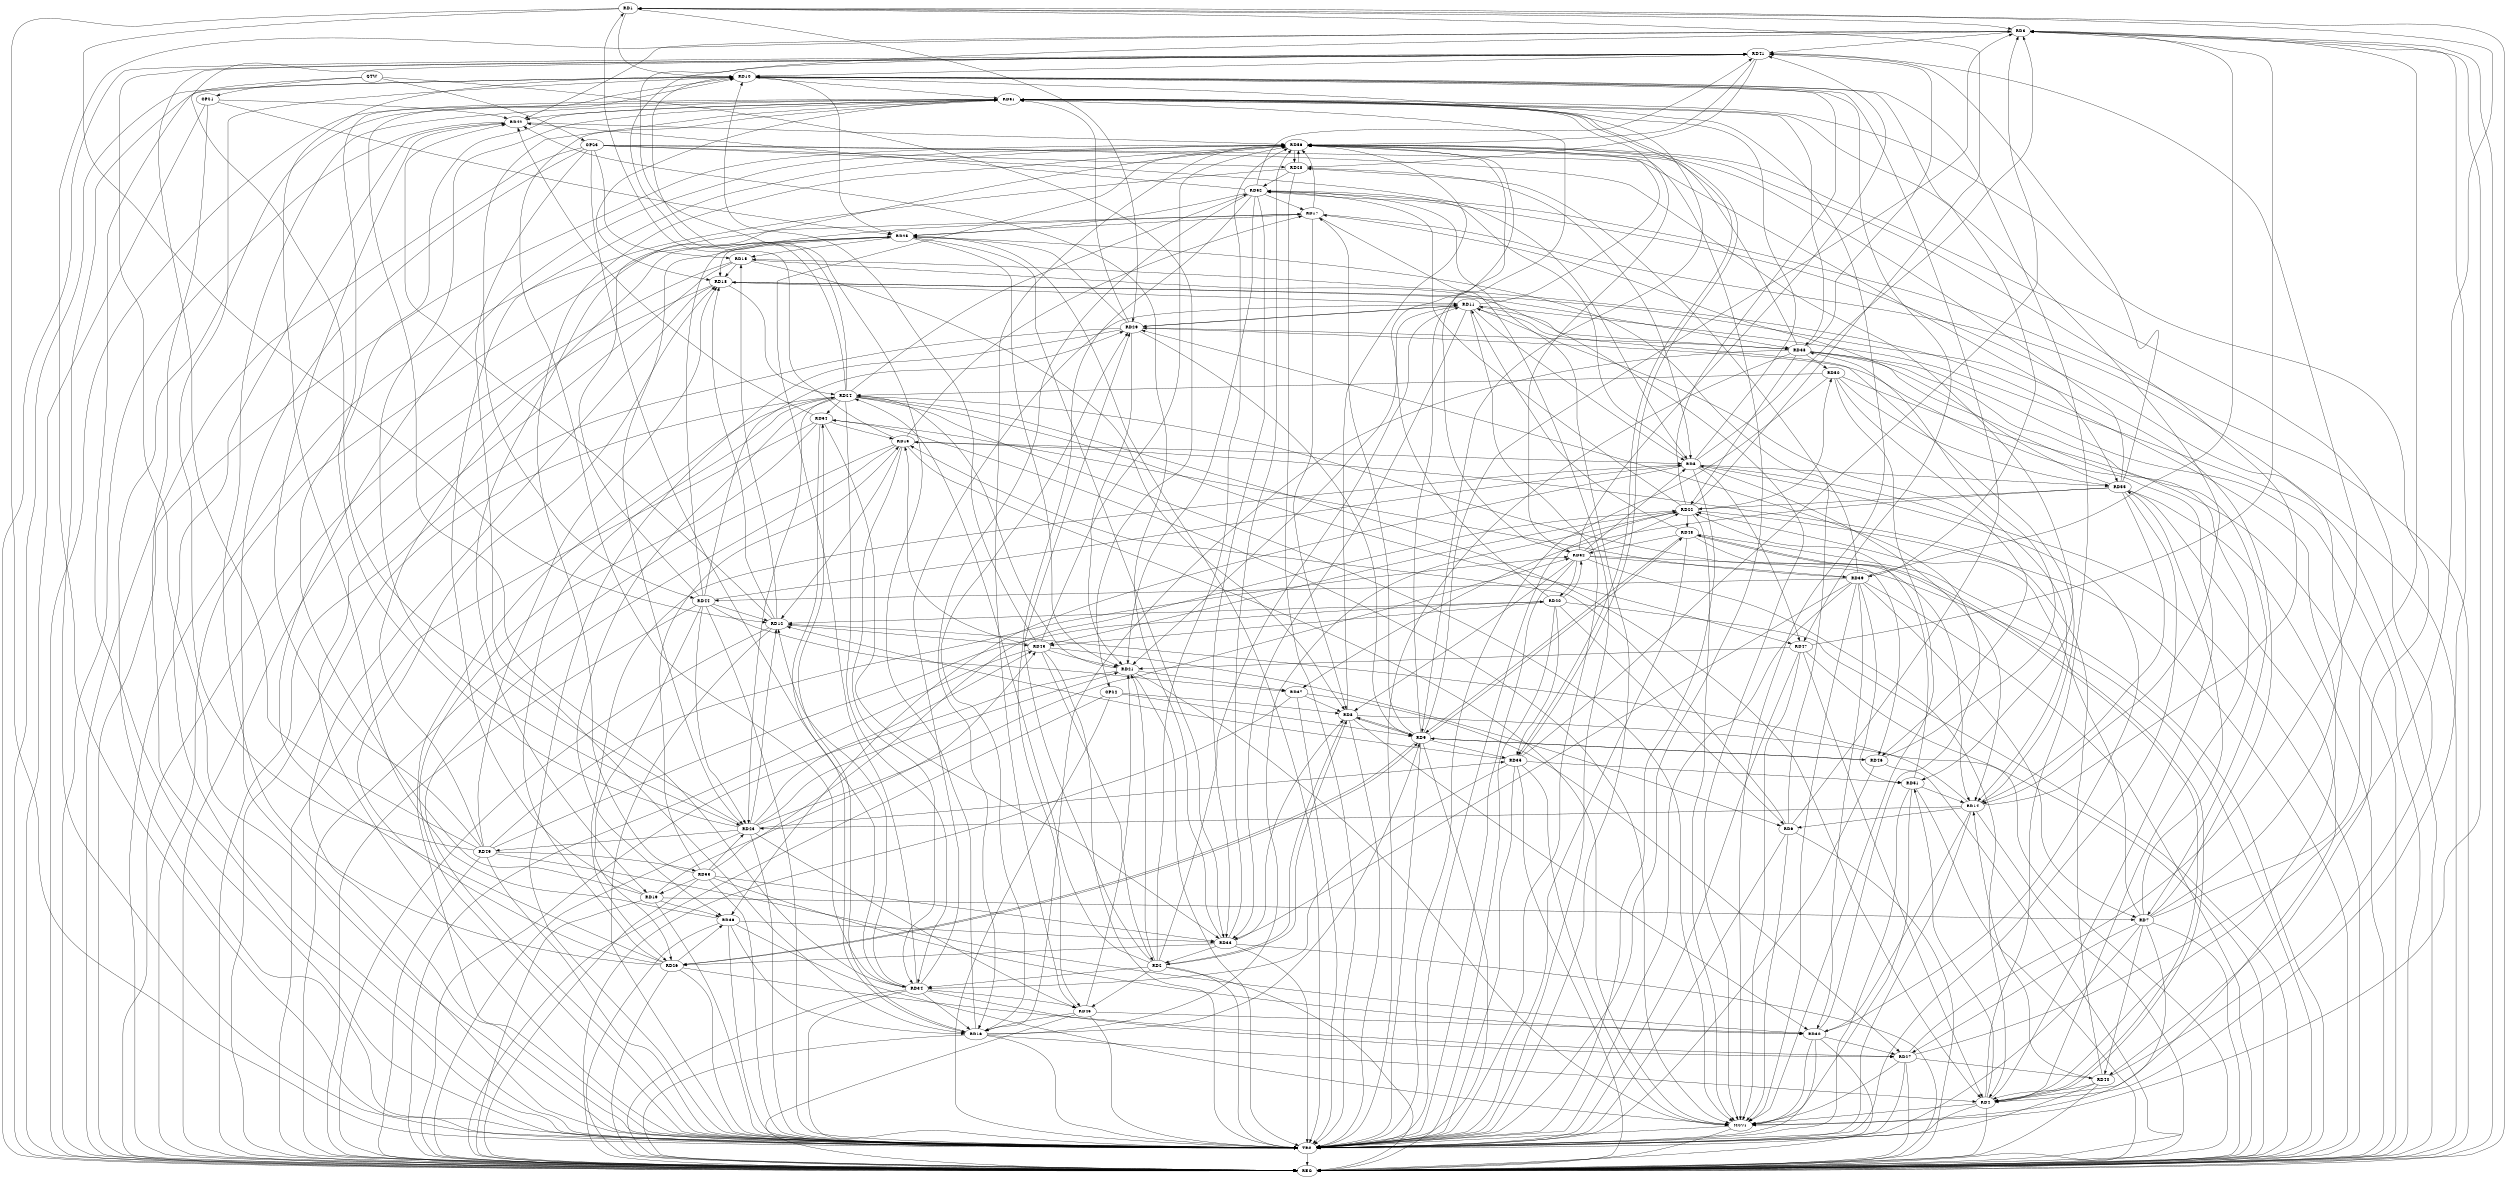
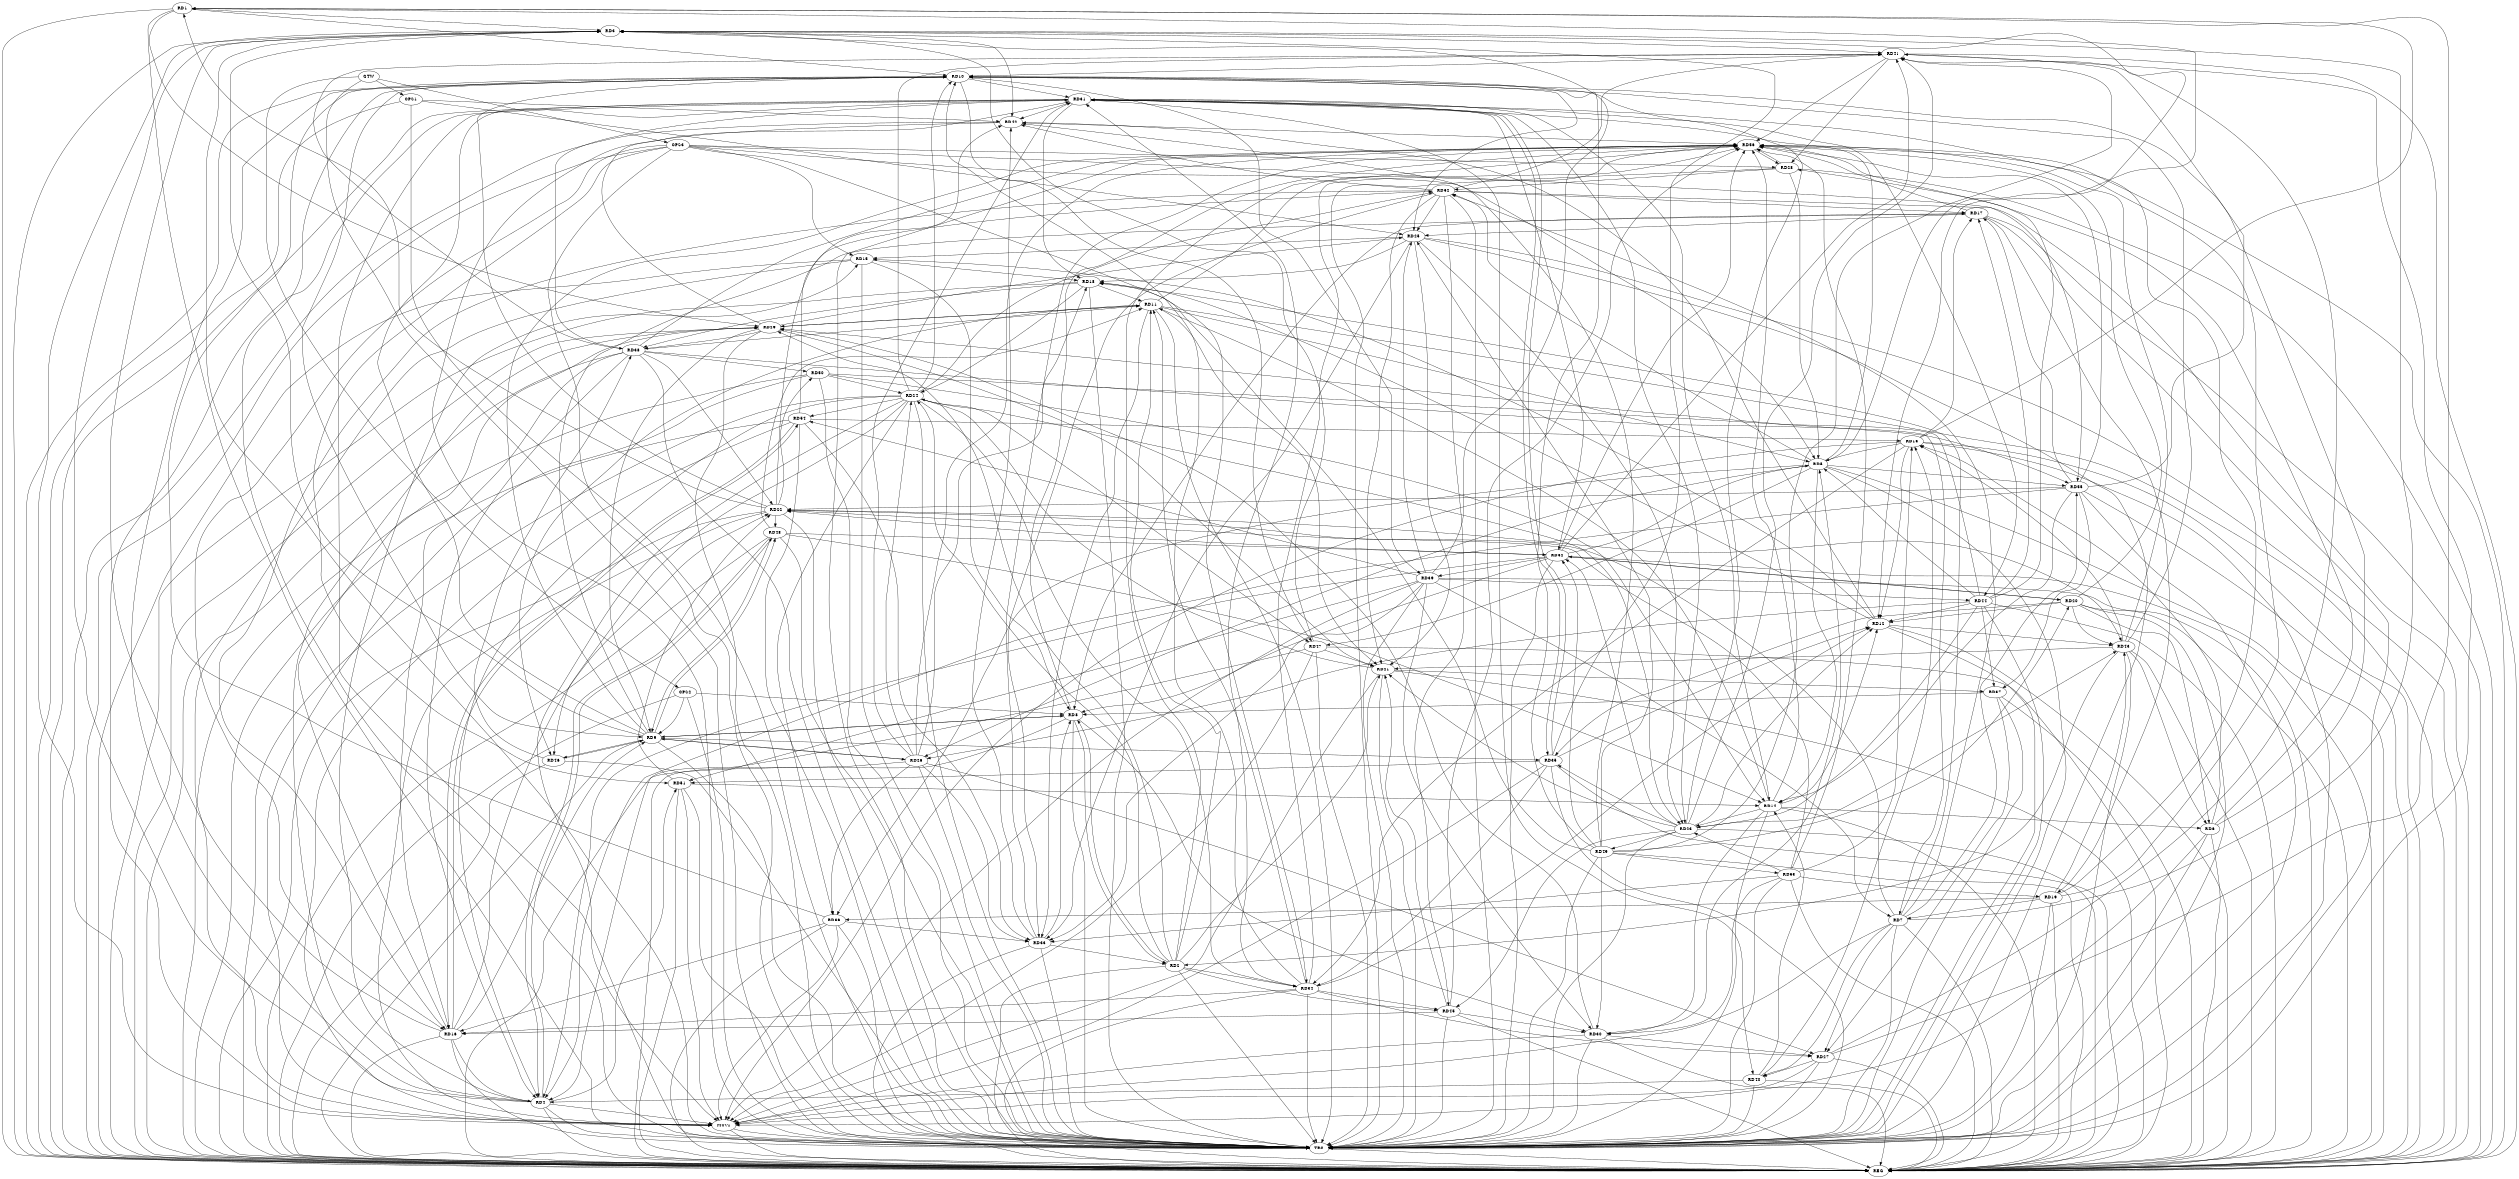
  strict digraph {
    n1 [label=RD1]
    n2 [label=RD3]
    n3 [label=RD12]
    n4 [label=RD29]
    n5 [label=REG]
    n6 [label=TRC]
    n7 [label=RD10]
    n8 [label=MSV1]
    n9 [label=RD41]
    n10 [label=RD42]
    n11 [label=RD15]
    n12 [label=RD18]
    n13 [label=RD43]
    n14 [label=RD11]
    n15 [label=RD21]
    n16 [label=RD31]
    n17 [label=RD9]
    n18 [label=RD25]
    n19 [label=RD38]
    n20 [label=RD2]
    n21 [label=RD8]
    n22 [label=RD24]
    n23 [label=RD34]
    n24 [label=RD45]
    n25 [label=RD56]
    n26 [label=RD30]
    n27 [label=RD5]
    n28 [label=RD46]
    n29 [label=RD33]
    n30 [label=RD37]
    n31 [label=RD4]
    n32 [label=RD36]
    n33 [label=RD47]
    n34 [label=RD52]
    n35 [label=RD23]
    n36 [label=RD54]
    n37 [label=RD27]
    n38 [label=RD16]
    n39 [label=RD28]
    n40 [label=RD51]
    n41 [label=RD14]
    n42 [label=RD22]
    n43 [label=RD48]
    n44 [label=RD39]
    n45 [label=RD32]
    n46 [label=RD26]
    n47 [label=RD55]
    n48 [label=RD6]
    n49 [label=RD40]
    n50 [label=RD35]
    n51 [label=RD44]
    n52 [label=RD17]
    n53 [label=RD13]
    n54 [label=RD7]
    n55 [label=RD50]
    n56 [label=RD19]
    n57 [label=RD49]
    n58 [label=RD20]
    n59 [label=RD53]
    n60 [label=CPS1]
    n61 [label=CPS2]
    n62 [label=CPS3]
    n63 [label=GTW]
    n1 -> n2
    n1 -> n3
    n1 -> n4
    n1 -> n5
    n1 -> n6
    n1 -> n7
    n2 -> n5
    n2 -> n6
    n2 -> n8
    n2 -> n9
    n2 -> n10
    n3 -> n5
    n3 -> n6
    n3 -> n10
    n3 -> n11
    n3 -> n12
    n3 -> n13
    n4 -> n5
    n4 -> n6
    n4 -> n14
    n4 -> n15
    n4 -> n16
    n4 -> n17
    n4 -> n18
    n4 -> n19
    n6 -> n5
    n7 -> n5
    n7 -> n6
    n7 -> n16
    n7 -> n17
    n7 -> n18
    n7 -> n33
    n7 -> n44
    n8 -> n5
    n8 -> n6
    n9 -> n5
    n9 -> n6
    n9 -> n7
    n9 -> n25
    n9 -> n39
    n10 -> n5
    n10 -> n6
    n10 -> n25
    n11 -> n5
    n11 -> n6
    n11 -> n8
    n11 -> n12
    n11 -> n21
    n12 -> n5
    n12 -> n6
    n12 -> n14
    n12 -> n19
    n12 -> n22
    n13 -> n5
    n13 -> n6
    n13 -> n7
    n13 -> n15
    n13 -> n20
    n13 -> n25
    n13 -> n48
    n13 -> n53
    n14 -> n4
    n14 -> n5
    n14 -> n6
    n14 -> n15
    n14 -> n25
    n14 -> n27
    n14 -> n28
    n14 -> n29
    n15 -> n5
    n15 -> n6
    n15 -> n8
    n15 -> n22
    n15 -> n30
    n16 -> n5
    n16 -> n6
    n16 -> n8
    n16 -> n10
    n16 -> n12
    n16 -> n19
    n16 -> n35
    n16 -> n41
    n16 -> n45
    n16 -> n49
    n16 -> n50
    n16 -> n51
    n17 -> n2
    n17 -> n5
    n17 -> n6
    n17 -> n16
    n17 -> n21
    n17 -> n28
    n17 -> n43
    n17 -> n46
    n17 -> n50
    n17 -> n52
    n18 -> n5
    n18 -> n6
    n18 -> n11
    n18 -> n12
    n18 -> n15
    n18 -> n29
    n18 -> n35
    n19 -> n5
    n19 -> n6
    n19 -> n9
    n19 -> n14
    n19 -> n25
    n19 -> n31
    n19 -> n38
    n19 -> n42
    n19 -> n54
    n19 -> n55
    n20 -> n4
    n20 -> n5
    n20 -> n6
    n20 -> n14
    n20 -> n15
    n20 -> n21
    n20 -> n22
    n20 -> n23
    n20 -> n24
    n20 -> n25
    n21 -> n5
    n21 -> n6
    n21 -> n17
    n21 -> n20
    n21 -> n25
    n21 -> n26
    n22 -> n5
    n22 -> n6
    n22 -> n7
    n22 -> n8
    n22 -> n9
    n22 -> n23
    n22 -> n28
    n22 -> n31
    n22 -> n32
    n22 -> n33
    n22 -> n34
    n22 -> n35
    n22 -> n36
    n23 -> n3
    n23 -> n5
    n23 -> n6
    n23 -> n7
    n23 -> n14
    n23 -> n16
    n23 -> n24
    n23 -> n25
    n23 -> n37
    n23 -> n38
    n24 -> n5
    n24 -> n6
    n24 -> n15
    n24 -> n25
    n24 -> n26
    n24 -> n38
    n25 -> n5
    n25 -> n6
    n25 -> n39
    n26 -> n4
    n26 -> n5
    n26 -> n6
    n26 -> n8
    n26 -> n27
    n26 -> n37
    n27 -> n2
    n27 -> n5
    n27 -> n6
    n27 -> n16
    n27 -> n32
    n27 -> n33
    n27 -> n34
    n27 -> n41
    n27 -> n46
    n27 -> n47
    n28 -> n5
    n28 -> n6
    n28 -> n17
    n28 -> n19
    n29 -> n5
    n29 -> n6
    n29 -> n10
    n29 -> n20
    n29 -> n21
    n29 -> n25
    n30 -> n5
    n30 -> n6
    n30 -> n21
    n30 -> n37
    n31 -> n2
    n31 -> n4
    n31 -> n5
    n31 -> n6
    n31 -> n7
    n31 -> n8
    n31 -> n11
    n31 -> n40
    n31 -> n43
    n32 -> n5
    n32 -> n6
    n32 -> n7
    n32 -> n8
    n32 -> n29
    n32 -> n38
    n33 -> n2
    n33 -> n5
    n33 -> n6
    n33 -> n8
    n33 -> n15
    n33 -> n31
    n34 -> n5
    n34 -> n6
    n34 -> n9
    n34 -> n10
    n34 -> n15
    n34 -> n18
    n34 -> n24
    n34 -> n29
    n34 -> n38
    n34 -> n52
    n35 -> n3
    n35 -> n5
    n35 -> n6
    n35 -> n7
    n35 -> n9
    n35 -> n13
    n35 -> n15
    n35 -> n24
    n35 -> n45
    n35 -> n50
    n35 -> n57
    n36 -> n5
    n36 -> n6
    n36 -> n8
    n36 -> n10
    n36 -> n29
    n36 -> n38
    n36 -> n53
    n37 -> n1
    n37 -> n5
    n37 -> n6
    n37 -> n8
    n37 -> n9
    n37 -> n49
    n38 -> n2
    n38 -> n4
    n38 -> n5
    n38 -> n6
    n38 -> n17
    n38 -> n31
    n38 -> n36
    n38 -> n42
    n39 -> n5
    n39 -> n6
    n39 -> n25
    n39 -> n27
    n39 -> n34
    n40 -> n5
    n40 -> n6
    n40 -> n8
    n40 -> n41
    n40 -> n42
    n41 -> n3
    n41 -> n5
    n41 -> n6
    n41 -> n14
    n41 -> n25
    n41 -> n26
    n41 -> n35
    n41 -> n48
    n42 -> n1
    n42 -> n5
    n42 -> n6
    n42 -> n7
    n42 -> n8
    n42 -> n13
    n42 -> n34
    n42 -> n43
    n42 -> n55
    n43 -> n5
    n43 -> n6
    n43 -> n14
    n43 -> n17
    n43 -> n31
    n43 -> n41
    n43 -> n45
    n44 -> n2
    n44 -> n5
    n44 -> n6
    n44 -> n8
    n44 -> n18
    n44 -> n26
    n44 -> n29
    n44 -> n36
    n44 -> n40
    n44 -> n51
    n44 -> n54
    n45 -> n5
    n45 -> n6
    n45 -> n9
    n45 -> n21
    n45 -> n25
    n45 -> n27
    n45 -> n31
    n45 -> n42
    n45 -> n44
    n45 -> n58
    n46 -> n5
    n46 -> n6
    n46 -> n12
    n46 -> n16
    n46 -> n17
    n46 -> n22
    n46 -> n25
-   n29 -> n46
+   n46 -> n29
    n46 -> n32
    n46 -> n37
    n47 -> n5
    n47 -> n6
    n47 -> n9
    n47 -> n25
    n47 -> n30
    n47 -> n31
    n47 -> n41
    n47 -> n42
    n47 -> n52
    n48 -> n5
    n48 -> n6
    n48 -> n7
    n48 -> n8
    n48 -> n39
    n48 -> n53
    n49 -> n5
    n49 -> n6
-   n49 -> n25
+   n17 -> n25
    n49 -> n31
    n49 -> n41
    n49 -> n53
    n50 -> n2
    n50 -> n3
    n50 -> n5
    n50 -> n6
    n50 -> n8
    n50 -> n16
    n50 -> n23
    n50 -> n40
    n51 -> n3
    n51 -> n4
    n51 -> n5
    n51 -> n6
    n51 -> n25
    n51 -> n27
    n51 -> n30
    n51 -> n35
    n51 -> n46
    n51 -> n52
    n52 -> n5
    n52 -> n6
    n52 -> n18
    n52 -> n21
    n52 -> n25
    n52 -> n56
    n53 -> n1
    n53 -> n3
    n53 -> n5
    n53 -> n6
    n53 -> n8
    n53 -> n23
    n53 -> n27
    n53 -> n52
    n54 -> n2
    n54 -> n5
    n54 -> n6
    n54 -> n8
    n54 -> n12
    n54 -> n34
    n54 -> n37
    n54 -> n42
    n54 -> n47
    n54 -> n49
    n55 -> n5
    n55 -> n6
    n55 -> n8
    n55 -> n22
    n55 -> n41
    n55 -> n47
    n56 -> n5
    n56 -> n6
    n56 -> n13
    n56 -> n16
    n56 -> n25
    n56 -> n32
    n56 -> n54
    n57 -> n5
    n57 -> n6
    n57 -> n7
    n57 -> n9
    n57 -> n10
    n57 -> n12
    n57 -> n18
    n57 -> n26
    n57 -> n45
    n57 -> n58
    n57 -> n59
    n58 -> n3
    n58 -> n5
    n58 -> n6
    n58 -> n13
    n58 -> n25
    n58 -> n45
    n58 -> n48
    n58 -> n50
    n59 -> n5
    n59 -> n6
    n59 -> n25
    n59 -> n26
    n59 -> n29
    n59 -> n35
    n59 -> n42
    n59 -> n53
    n59 -> n56
    n60 -> n5
    n60 -> n6
    n60 -> n10
    n60 -> n18
    n61 -> n5
    n61 -> n6
    n61 -> n17
    n61 -> n21
    n62 -> n5
    n62 -> n6
    n62 -> n11
    n62 -> n23
    n62 -> n27
    n62 -> n38
    n62 -> n39
    n62 -> n40
    n62 -> n47
    n63 -> n6
    n63 -> n60
    n63 -> n61
    n63 -> n62
  }
